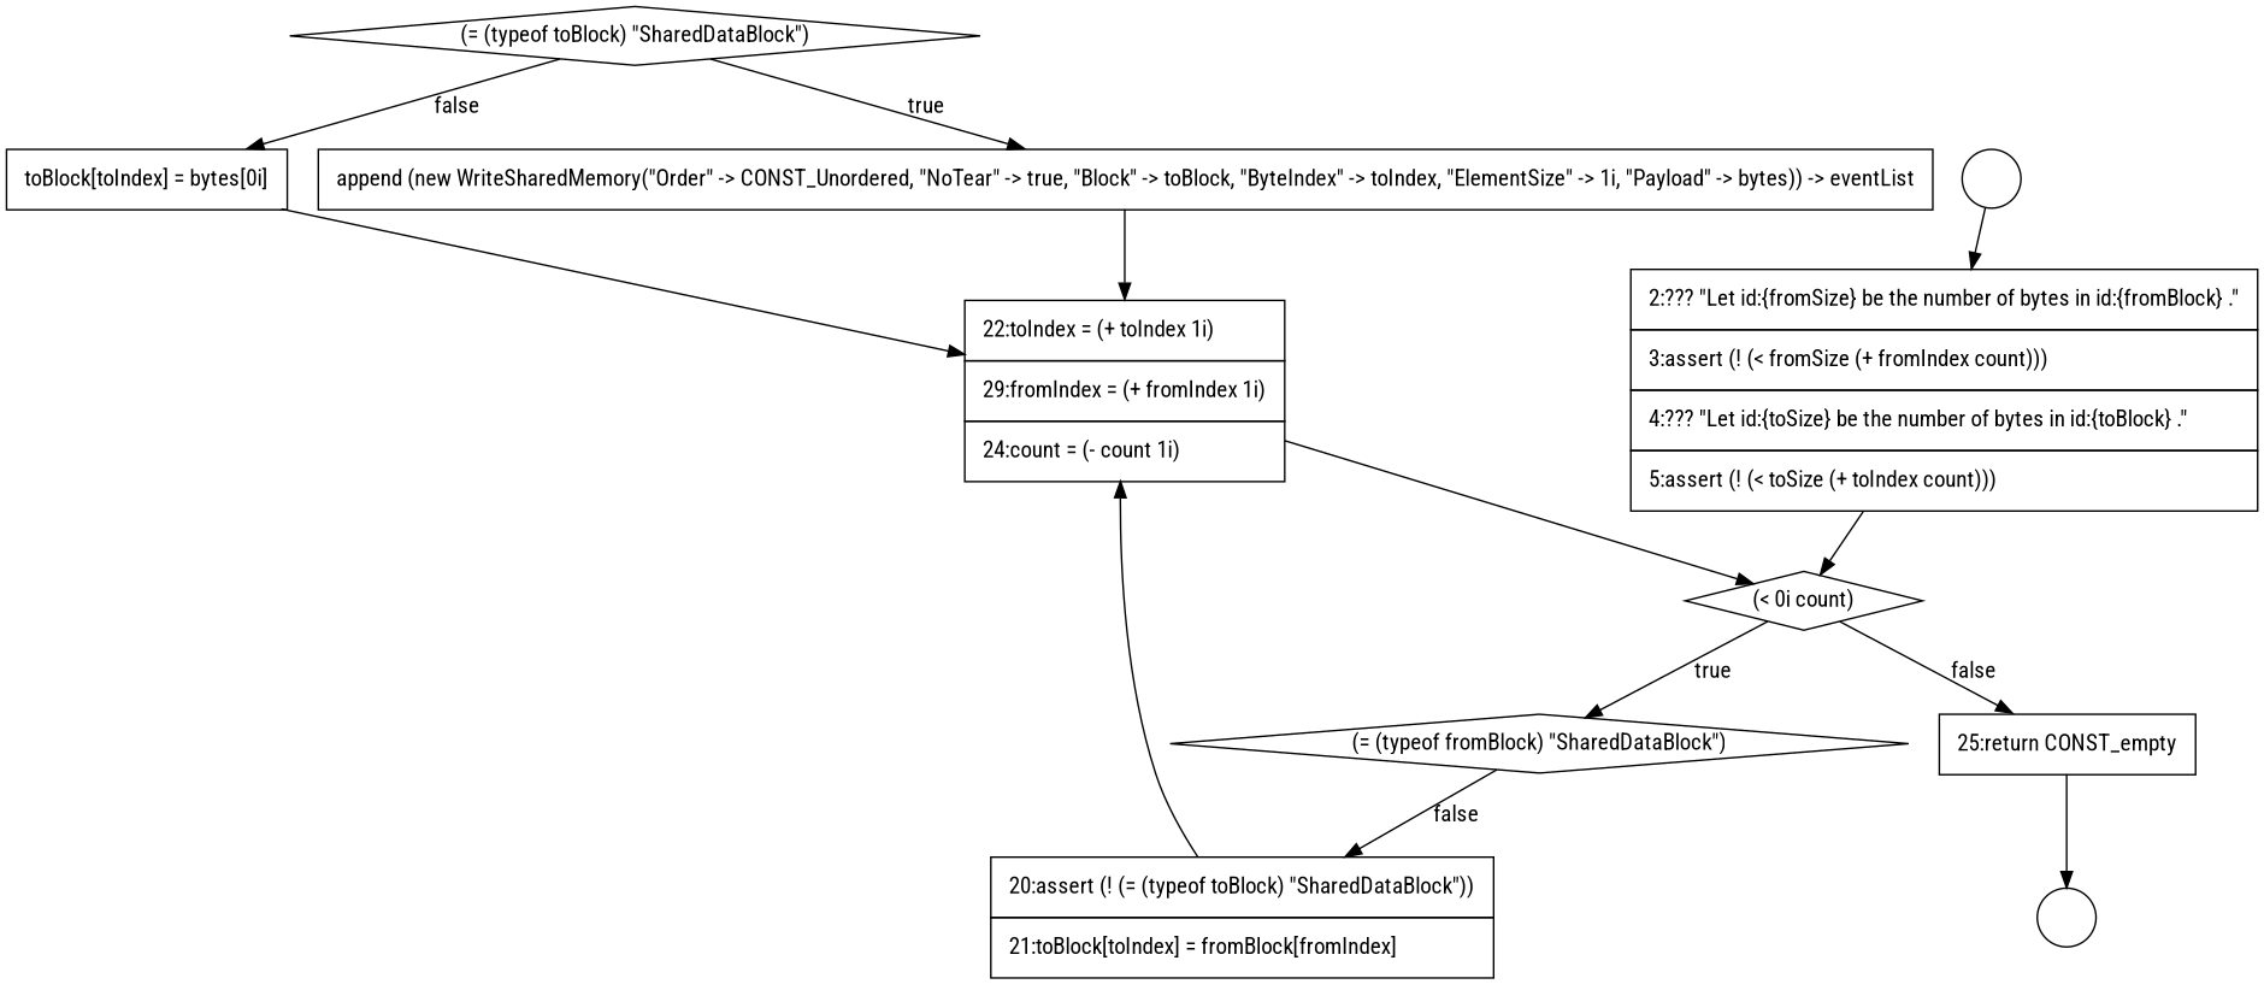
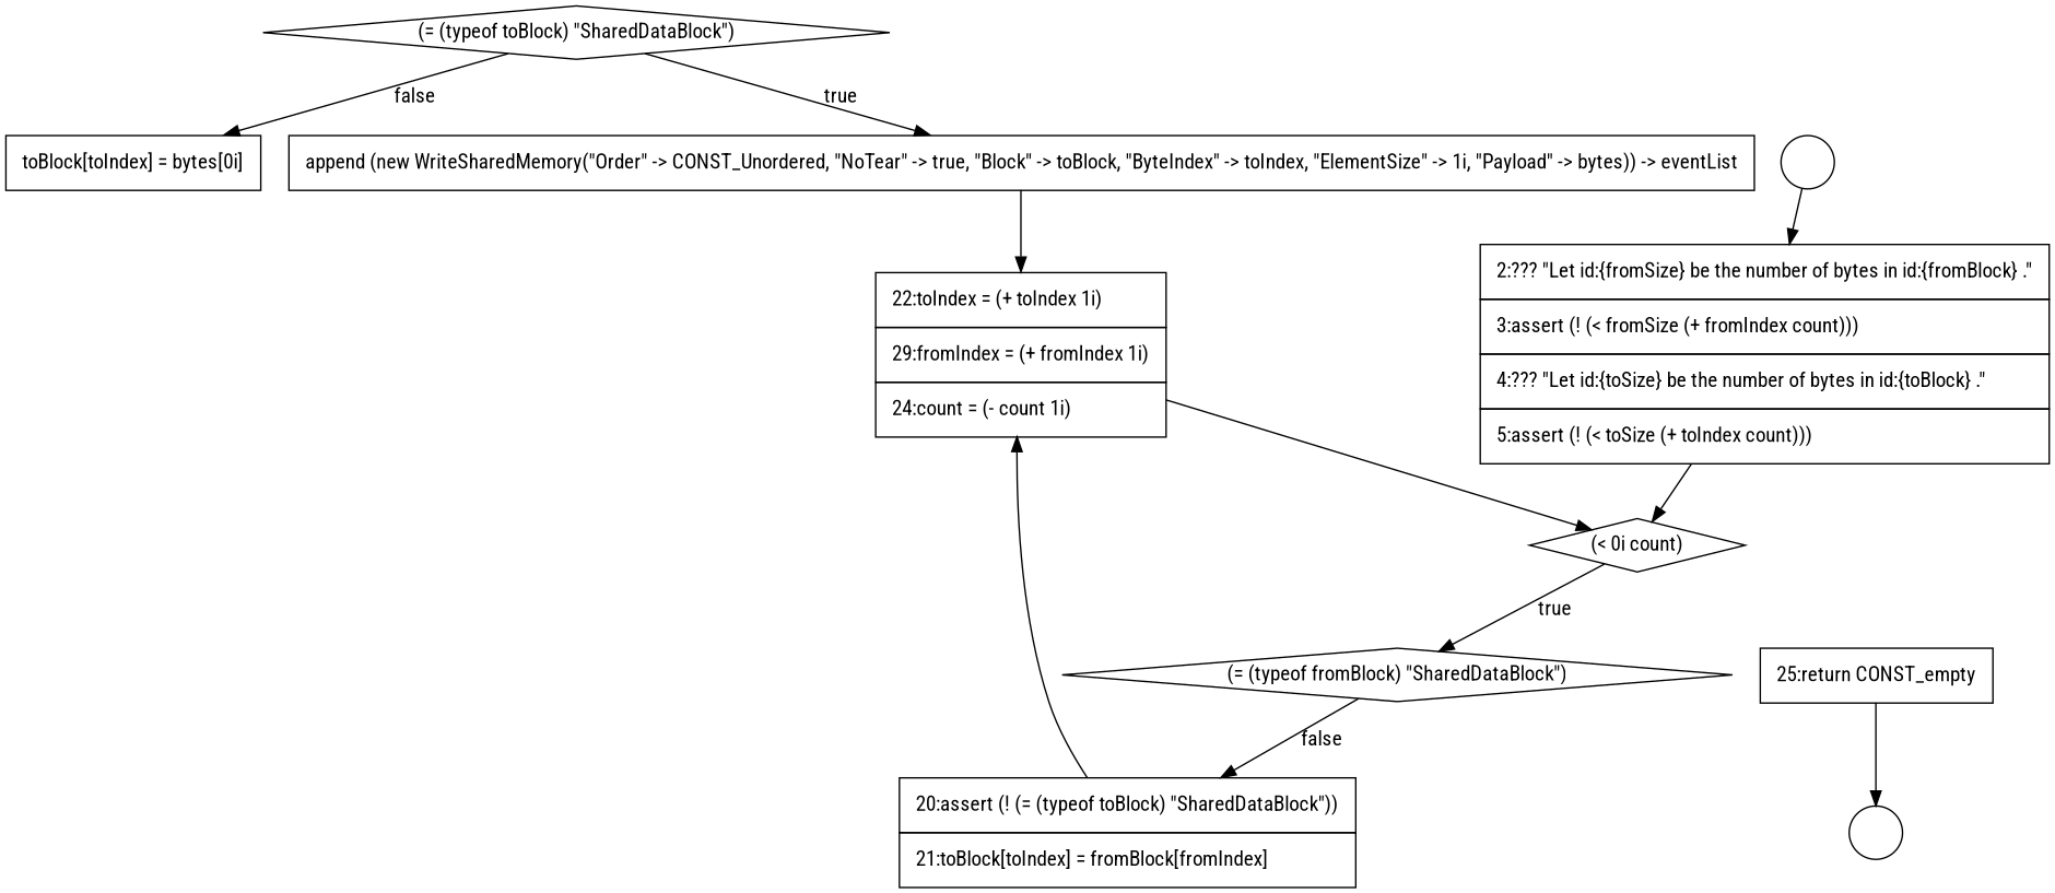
  digraph {
    fontname="Roboto Condensed"
    node [color=black fillcolor=white fontname="Roboto Condensed" shape=none style=filled margin=0]
    edge [color=black fontname="Roboto Condensed"]
    n1 [label=<<font color="black">(= (typeof toBlock) &quot;SharedDataBlock&quot;)</font>> shape=diamond margin=""]
    n2 [label=<<font color="black">     <table border="0" cellborder="1" cellspacing="0" cellpadding="10">       <tr><td align="left">append (new WriteSharedMemory(&quot;Order&quot; -&gt; CONST_Unordered, &quot;NoTear&quot; -&gt; true, &quot;Block&quot; -&gt; toBlock, &quot;ByteIndex&quot; -&gt; toIndex, &quot;ElementSize&quot; -&gt; 1i, &quot;Payload&quot; -&gt; bytes)) -&gt; eventList</td></tr>     </table>   </font>>]
    n3 [label=<<font color="black">     <table border="0" cellborder="1" cellspacing="0" cellpadding="10">       <tr><td align="left">toBlock[toIndex] = bytes[0i]</td></tr>     </table>   </font>>]
    n4 [label=<<font color="black">     <table border="0" cellborder="1" cellspacing="0" cellpadding="10">       <tr><td align="left">22:toIndex = (+ toIndex 1i)</td></tr>       <tr><td align="left">29:fromIndex = (+ fromIndex 1i)</td></tr>       <tr><td align="left">24:count = (- count 1i)</td></tr>     </table>   </font>>]
    n5 [label=<<font color="black">     <table border="0" cellborder="1" cellspacing="0" cellpadding="10">       <tr><td align="left">20:assert (! (= (typeof toBlock) &quot;SharedDataBlock&quot;))</td></tr>       <tr><td align="left">21:toBlock[toIndex] = fromBlock[fromIndex]</td></tr>     </table>   </font>>]
    n6 [label=<<font color="black">(&lt; 0i count)</font>> shape=diamond margin=""]
    n7 [label=<<font color="black">     <table border="0" cellborder="1" cellspacing="0" cellpadding="10">       <tr><td align="left">2:??? &quot;Let id:{fromSize} be the number of bytes in id:{fromBlock} .&quot;</td></tr>       <tr><td align="left">3:assert (! (&lt; fromSize (+ fromIndex count)))</td></tr>       <tr><td align="left">4:??? &quot;Let id:{toSize} be the number of bytes in id:{toBlock} .&quot;</td></tr>       <tr><td align="left">5:assert (! (&lt; toSize (+ toIndex count)))</td></tr>     </table>   </font>>]
    n8 [label=<<font color="black">(= (typeof fromBlock) &quot;SharedDataBlock&quot;)</font>> shape=diamond margin=""]
    n9 [label=<<font color="black">     <table border="0" cellborder="1" cellspacing="0" cellpadding="10">       <tr><td align="left">25:return CONST_empty</td></tr>     </table>   </font>>]
    n10 [label=" " shape=circle margin=""]
    n11 [label=" " shape=circle margin=""]
    n1 -> n2 [label=<<font color="black">true</font>>]
    n1 -> n3 [label=<<font color="black">false</font>>]
    n2 -> n4
-   n3 -> n4
    n4 -> n6
    n5 -> n4
    n6 -> n8 [label=<<font color="black">true</font>>]
-   n6 -> n9 [label=<<font color="black">false</font>>]
    n7 -> n6
    n8 -> n5 [label=<<font color="black">false</font>>]
    n9 -> n10
    n11 -> n7
  }
